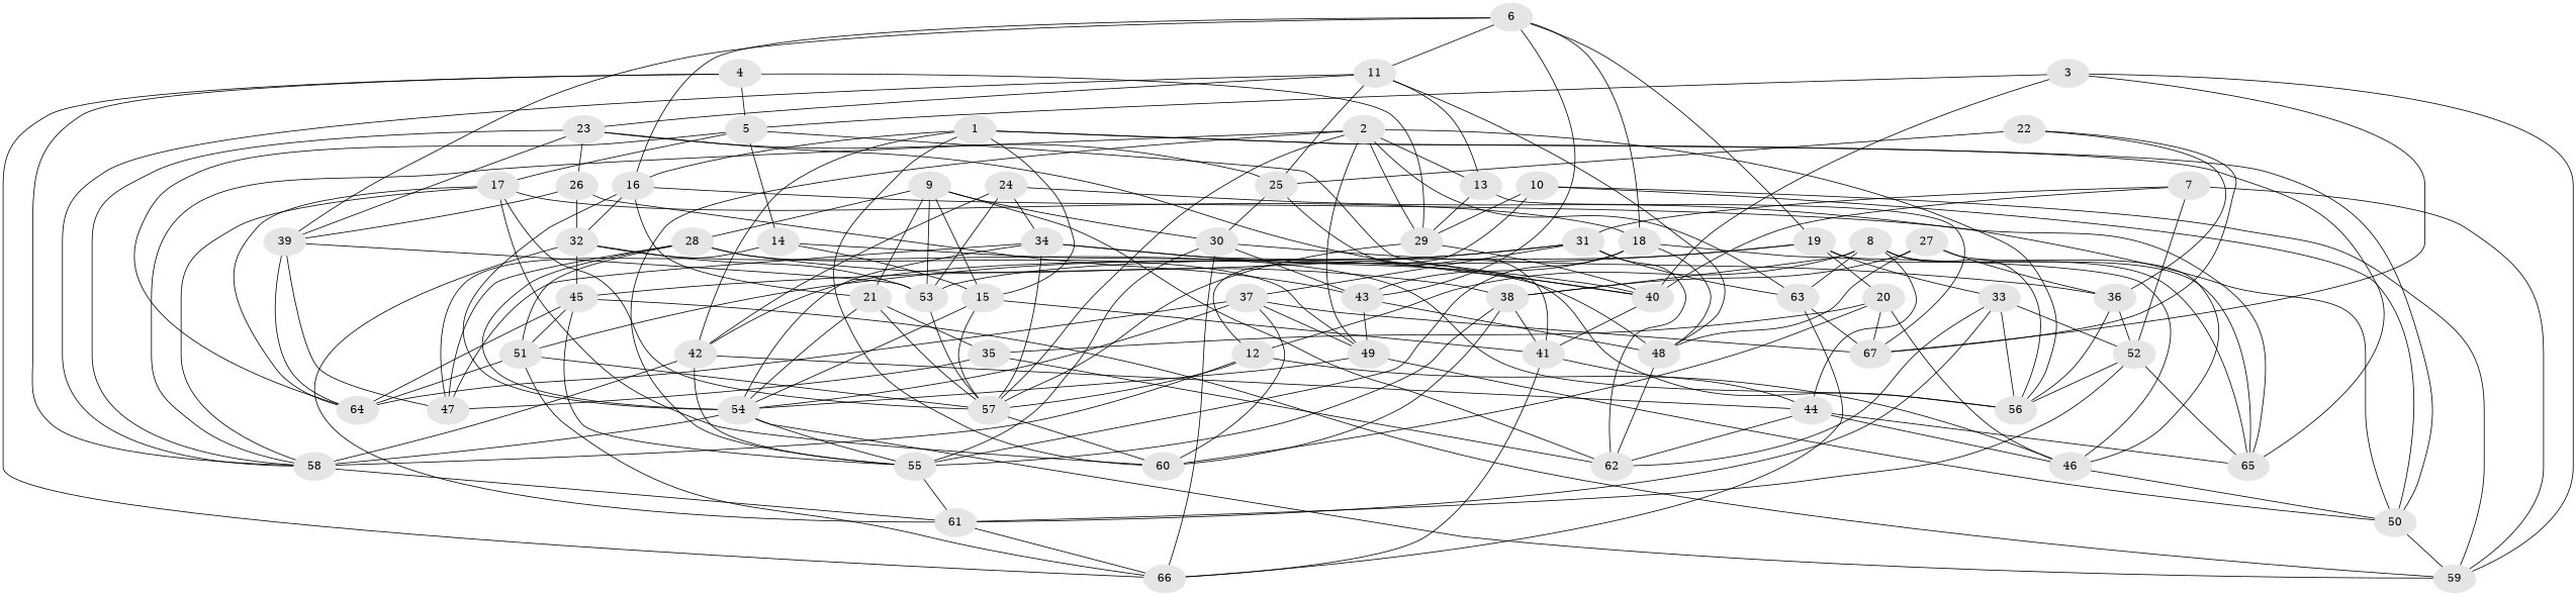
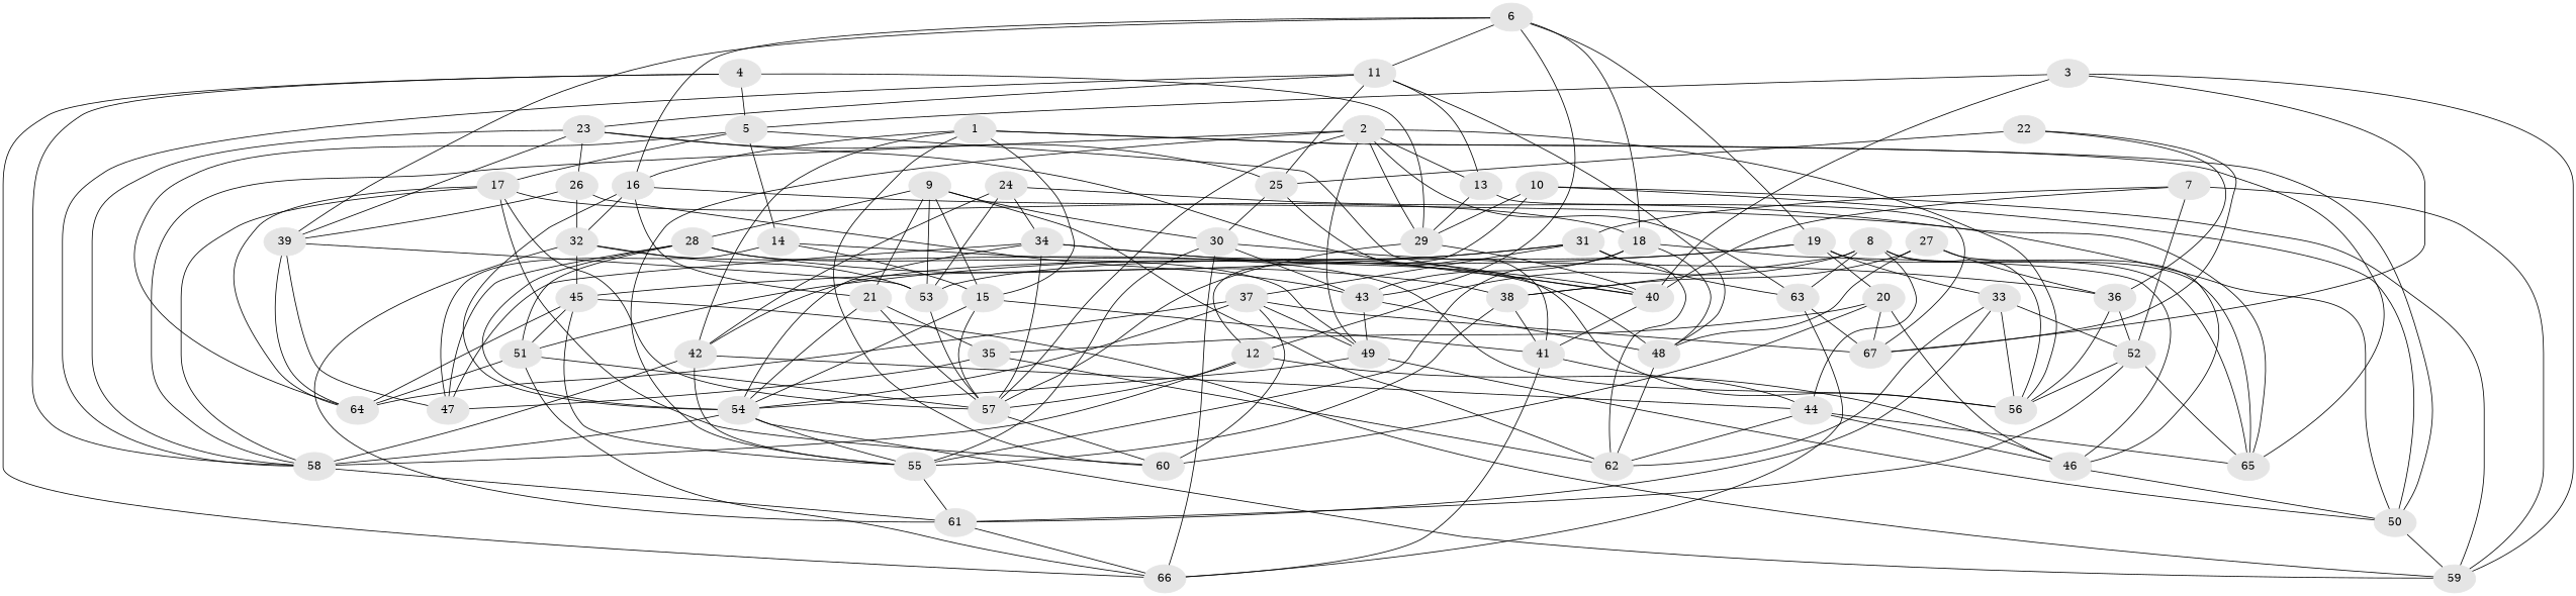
  graph {
    node [color=gray90 style=filled]
    edge [weight=1.0]
    1
    15
    16
    42
    50
    60
    65
    57
    41
    54
    21
    32
    55
    58
    44
    59
    2
    13
    29
    49
    56
    63
    67
    40
    61
    66
    3
    5
    14
    17
    64
    36
    52
    4
    48
    47
    18
    6
    11
    19
    39
    43
    23
    25
    46
    53
    20
    33
    51
    7
    31
    62
    37
    45
    8
    12
    38
    9
    28
    30
    35
    10
    26
    22
    24
    34
    27
    1 -- 15
    1 -- 16
    1 -- 42
    1 -- 50
    1 -- 60
    1 -- 65
    15 -- 57
    15 -- 41
    15 -- 54
    16 -- 50
    16 -- 54
    16 -- 21
    16 -- 32
    42 -- 55
    42 -- 58
    42 -- 44
    50 -- 59
    57 -- 60
    41 -- 44
    41 -- 66
    54 -- 55
    54 -- 58
    54 -- 59
    21 -- 57
    21 -- 54
    21 -- 35 [weight=2.0]
    32 -- 56
    32 -- 61
    32 -- 53
    32 -- 45
    55 -- 61
    58 -- 61
    44 -- 65
    44 -- 46
    44 -- 62
    2 -- 57
    2 -- 55
    2 -- 58
    2 -- 13
    2 -- 29
    2 -- 49
    2 -- 56
    2 -- 63
    13 -- 29
    13 -- 67
    29 -- 57
    29 -- 40
    49 -- 50
    49 -- 54
    63 -- 67
    63 -- 66
    40 -- 41
    61 -- 66
    3 -- 59
    3 -- 67
    3 -- 40
    3 -- 5
    5 -- 40
    5 -- 14
    5 -- 17
    5 -- 64
    14 -- 15
    14 -- 48
    14 -- 47
    17 -- 60
    17 -- 57
    17 -- 58
    17 -- 64
    17 -- 18
    36 -- 56
    36 -- 52
    52 -- 65
    52 -- 56
    52 -- 61
    4 -- 58
    4 -- 29
    4 -- 66
    4 -- 5
    48 -- 62
    18 -- 55
    18 -- 48
    18 -- 43
    18 -- 46
    6 -- 16
    6 -- 18
    6 -- 11
    6 -- 19
    6 -- 39
    6 -- 43
    11 -- 58
    11 -- 13
    11 -- 48
    11 -- 23
    11 -- 25
    19 -- 65
    19 -- 53
    19 -- 20
    19 -- 33
    19 -- 51
    39 -- 64
    39 -- 47
    39 -- 53
    43 -- 49
    43 -- 48
    23 -- 58
    23 -- 40
    23 -- 39
    23 -- 25
    23 -- 26
    25 -- 41
    25 -- 30
    46 -- 50
    53 -- 57
    20 -- 60
    20 -- 67
    20 -- 46
    20 -- 35
    33 -- 56 [weight=2.0]
    33 -- 61
    33 -- 52
    33 -- 62
    51 -- 57
    51 -- 66
    51 -- 64
    7 -- 59
    7 -- 40
    7 -- 52
    7 -- 31
    31 -- 42
    31 -- 63
    31 -- 62
    31 -- 37
    31 -- 45
    37 -- 60
    37 -- 54
    37 -- 49
    37 -- 67
    37 -- 64
    45 -- 55
    45 -- 59
    45 -- 64
    45 -- 51
    8 -- 65
    8 -- 44
    8 -- 56
    8 -- 63
    8 -- 12
    8 -- 38
    12 -- 57
    12 -- 58 [weight=2.0]
    12 -- 46
-   38 -- 60
    38 -- 41
    38 -- 55
    9 -- 15
    9 -- 21
    9 -- 53
    9 -- 62
    9 -- 28
    9 -- 30
    28 -- 54
    28 -- 49
    28 -- 47
    28 -- 51
    28 -- 38
    30 -- 55
    30 -- 66
    30 -- 36
    30 -- 43
    35 -- 47 [weight=2.0]
    35 -- 62
    10 -- 50
    10 -- 59
    10 -- 29
    10 -- 12
    26 -- 32
    26 -- 39
    26 -- 43
    22 -- 67
    22 -- 36
    22 -- 25 [weight=2.0]
    24 -- 42
    24 -- 65
    24 -- 53
    24 -- 34
    34 -- 57
    34 -- 54
    34 -- 56
    34 -- 40
    34 -- 47
    27 -- 36
    27 -- 48
    27 -- 46
    27 -- 38
  }
